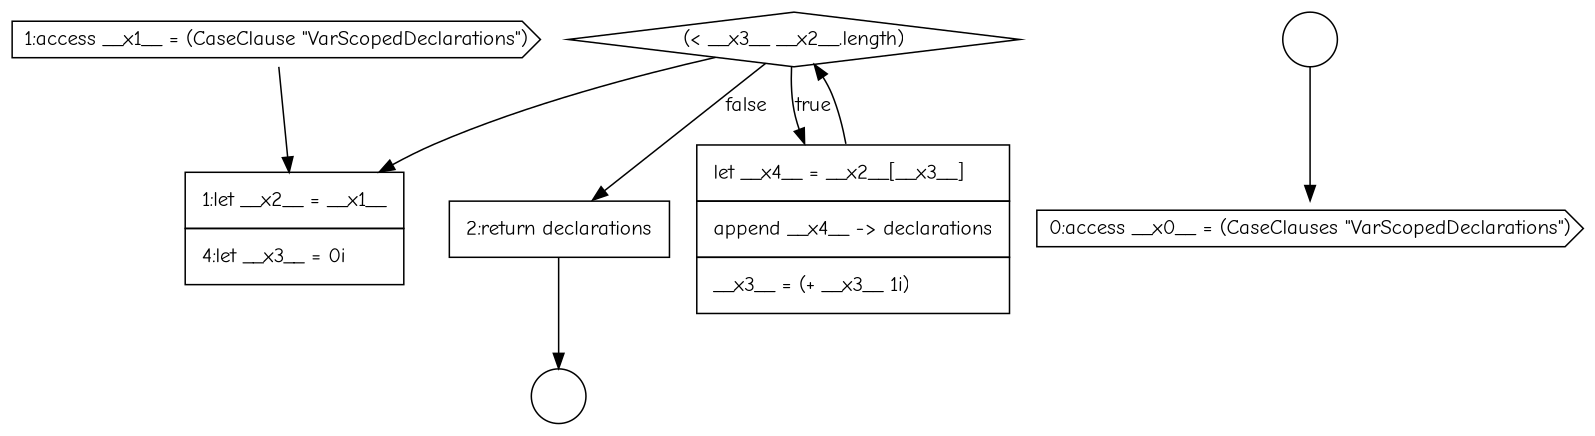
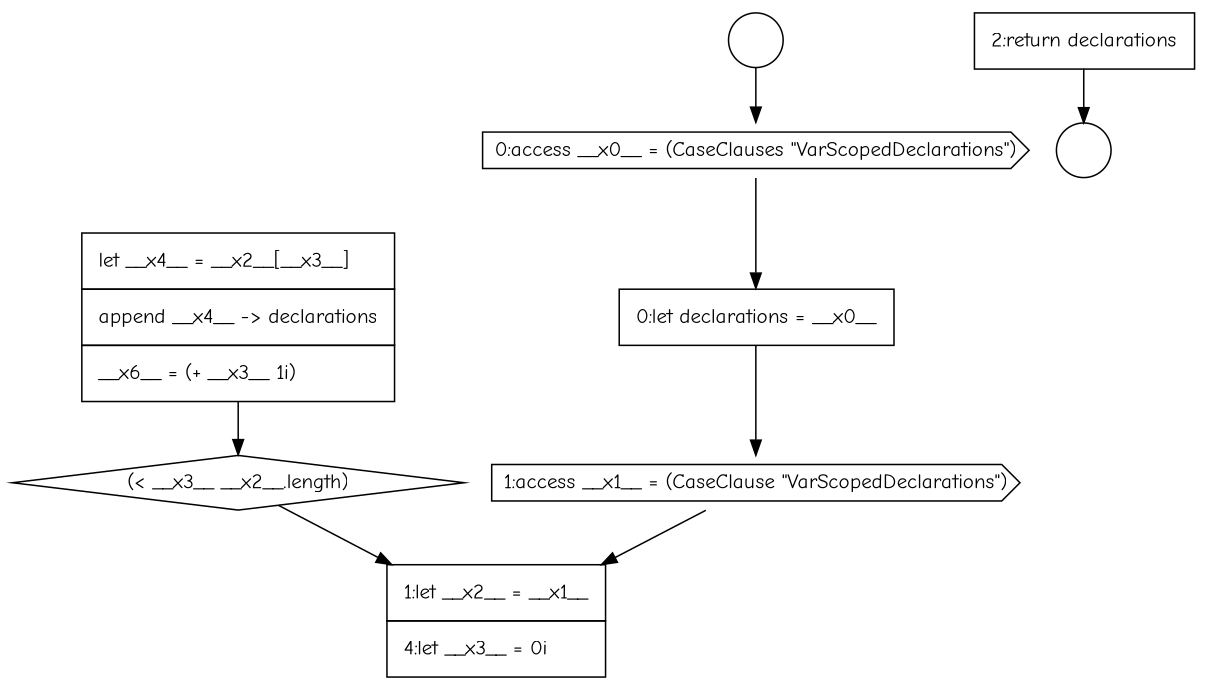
  digraph {
    fontname="Comic Neue"
    node [color=black fillcolor=white fontname="Comic Neue" shape=none style=filled]
    edge [color=black fontname="Comic Neue"]
    n1 [label=<<font color="black">1:access __x1__ = (CaseClause &quot;VarScopedDeclarations&quot;)</font>> shape=cds]
    n2 [label=<<font color="black">     <table border="0" cellborder="1" cellspacing="0" cellpadding="10">       <tr><td align="left">1:let __x2__ = __x1__</td></tr>       <tr><td align="left">4:let __x3__ = 0i</td></tr>     </table>   </font>> margin=0]
    n3 [label=<<font color="black">0:access __x0__ = (CaseClauses &quot;VarScopedDeclarations&quot;)</font>> shape=cds]
+   n4 [label=<<font color="black">     <table border="0" cellborder="1" cellspacing="0" cellpadding="10">       <tr><td align="left">0:let declarations = __x0__</td></tr>     </table>   </font>> margin=0]
    n5 [label=<<font color="black">(&lt; __x3__ __x2__.length)</font>> shape=diamond]
    n6 [label=<<font color="black">     <table border="0" cellborder="1" cellspacing="0" cellpadding="10">       <tr><td align="left">2:return declarations</td></tr>     </table>   </font>> margin=0]
-   n7 [label=<<font color="black">     <table border="0" cellborder="1" cellspacing="0" cellpadding="10">       <tr><td align="left">let __x4__ = __x2__[__x3__]</td></tr>       <tr><td align="left">append __x4__ -&gt; declarations</td></tr>       <tr><td align="left">__x3__ = (+ __x3__ 1i)</td></tr>     </table>   </font>> margin=0]
+   n7 [label=<<font color="black">     <table border="0" cellborder="1" cellspacing="0" cellpadding="10">       <tr><td align="left">let __x4__ = __x2__[__x3__]</td></tr>       <tr><td align="left">append __x4__ -&gt; declarations</td></tr>       <tr><td align="left">__x6__ = (+ __x3__ 1i)</td></tr>     </table>   </font>> margin=0]
    n8 [label=" " shape=circle]
    n9 [label=" " shape=circle]
    n1 -> n2
+   n3 -> n4
+   n4 -> n1
    n5 -> n2
-   n5 -> n6 [label=<<font color="black">false</font>>]
-   n5 -> n7 [label=<<font color="black">true</font>>]
    n6 -> n8
    n7 -> n5
    n9 -> n3
  }
